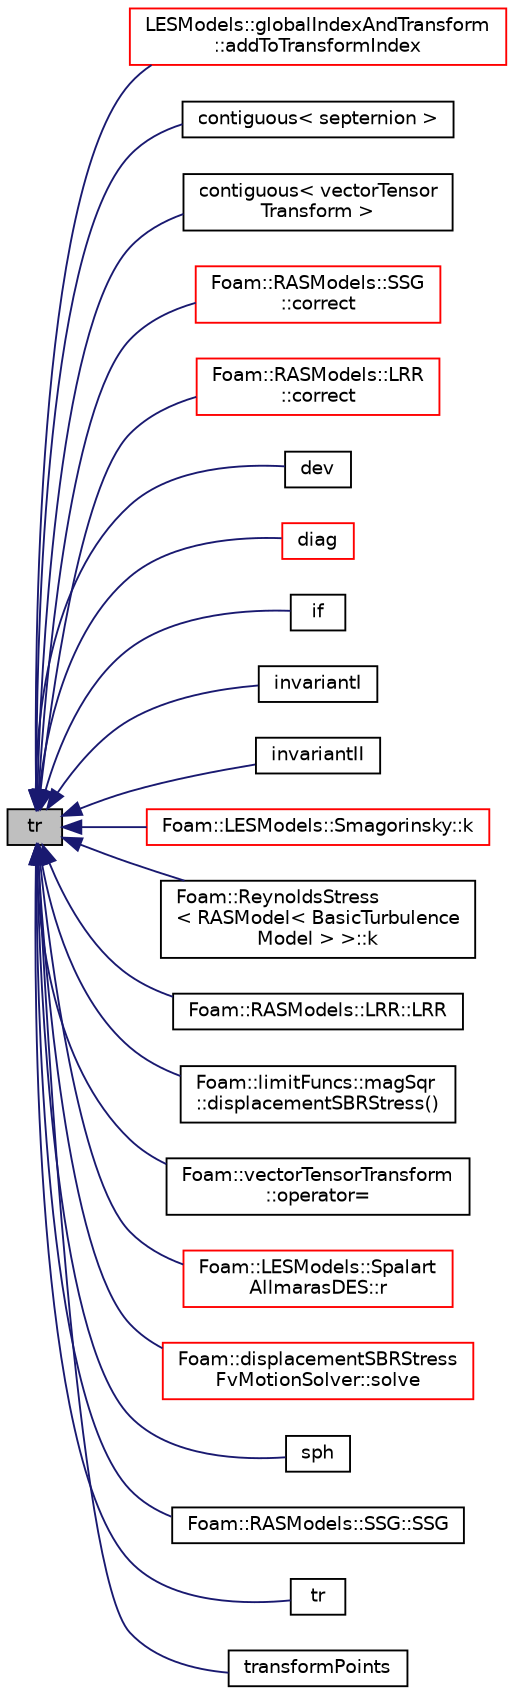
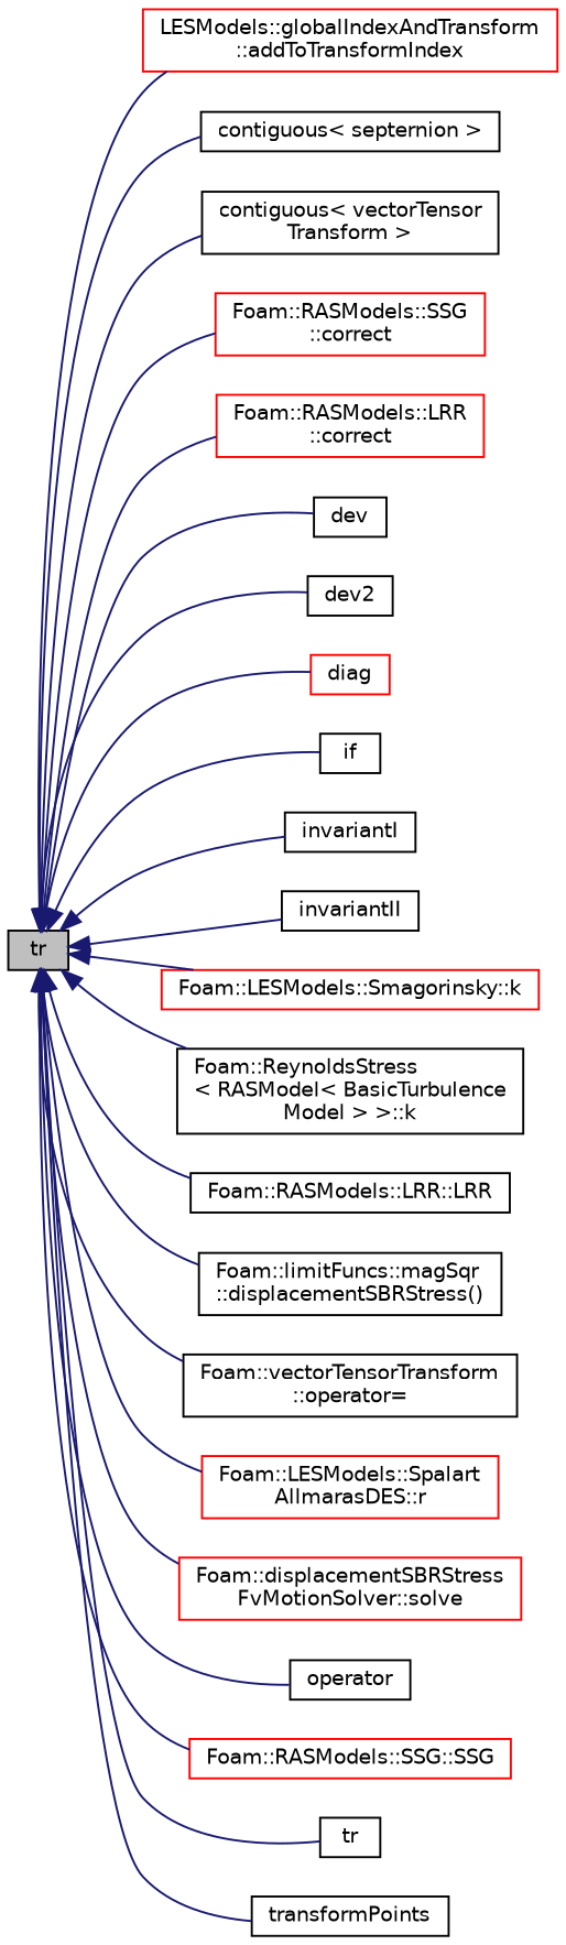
  digraph {
    rankdir=LR
    node [color=black fontname=Helvetica fontsize=10 shape=record]
    edge [color=midnightblue dir=back fontname=Helvetica fontsize=10 labelfontname=Helvetica labelfontsize=10 style=solid]
    n1 [fillcolor=grey75 fontcolor=black height=0.2 label=tr style=filled width=0.4]
    n2 [color=red height=0.2 label="LESModels::globalIndexAndTransform\l::addToTransformIndex" width=0.4]
    n3 [height=0.2 label="contiguous\< septernion \>" width=0.4]
    n4 [height=0.2 label="contiguous\< vectorTensor\lTransform \>" width=0.4]
    n5 [color=red height=0.2 label="Foam::RASModels::SSG\l::correct" width=0.4]
    n6 [color=red height=0.2 label="Foam::RASModels::LRR\l::correct" width=0.4]
    n7 [height=0.2 label=dev width=0.4]
+   n8 [height=0.2 label=dev2 width=0.4]
    n9 [color=red height=0.2 label=diag width=0.4]
    n10 [height=0.2 label=if width=0.4]
    n11 [height=0.2 label=invariantI width=0.4]
    n12 [height=0.2 label=invariantII width=0.4]
    n13 [color=red height=0.2 label="Foam::LESModels::Smagorinsky::k" width=0.4]
    n14 [height=0.2 label="Foam::ReynoldsStress\l\< RASModel\< BasicTurbulence\lModel \> \>::k" width=0.4]
    n15 [height=0.2 label="Foam::RASModels::LRR::LRR" width=0.4]
    n16 [height=0.2 label="Foam::limitFuncs::magSqr\l::displacementSBRStress()" width=0.4]
    n17 [height=0.2 label="Foam::vectorTensorTransform\l::operator=" width=0.4]
    n18 [color=red height=0.2 label="Foam::LESModels::Spalart\lAllmarasDES::r" width=0.4]
    n19 [color=red height=0.2 label="Foam::displacementSBRStress\lFvMotionSolver::solve" width=0.4]
-   n20 [height=0.2 label=sph width=0.4]
-   n21 [height=0.2 label="Foam::RASModels::SSG::SSG" width=0.4]
+   n20 [height=0.2 label=operator width=0.4]
+   n21 [color=red height=0.2 label="Foam::RASModels::SSG::SSG" width=0.4]
    n22 [height=0.2 label=tr width=0.4]
    n23 [height=0.2 label=transformPoints width=0.4]
    n1 -> n2
    n1 -> n3
    n1 -> n4
    n1 -> n5
    n1 -> n6
    n1 -> n7
+   n1 -> n8
    n1 -> n9
    n1 -> n10
    n1 -> n11
    n1 -> n12
    n1 -> n13
    n1 -> n14
    n1 -> n15
    n1 -> n16
    n1 -> n17
    n1 -> n18
    n1 -> n19
    n1 -> n20
    n1 -> n21
    n1 -> n22
    n1 -> n23
  }
